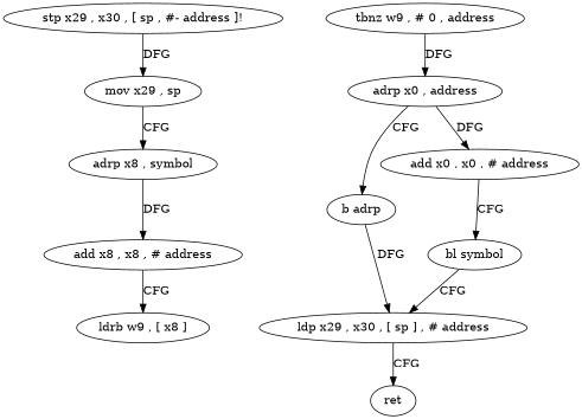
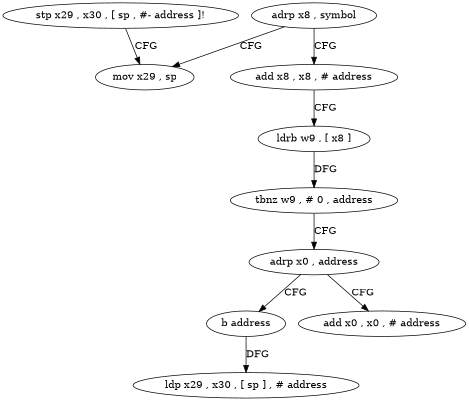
  digraph {
    n1 [label="stp x29 , x30 , [ sp , #- address ]!"]
    n2 [label="mov x29 , sp"]
    n3 [label="adrp x8 , symbol"]
    n4 [label="add x8 , x8 , # address"]
    n5 [label="ldrb w9 , [ x8 ]"]
    n6 [label="tbnz w9 , # 0 , address"]
    n7 [label="adrp x0 , address"]
-   n8 [label="b adrp"]
+   n8 [label="b address"]
    n9 [label="add x0 , x0 , # address"]
    n10 [label="ldp x29 , x30 , [ sp ] , # address"]
-   n11 [label="bl symbol"]
-   n12 [label=ret]
-   n1 -> n2 [label=DFG]
-   n2 -> n3 [label=CFG]
-   n3 -> n4 [label=DFG]
+   n1 -> n2 [label=CFG]
+   n3 -> n2 [label=CFG]
+   n3 -> n4 [label=CFG]
    n4 -> n5 [label=CFG]
-   n6 -> n7 [label=DFG]
+   n5 -> n6 [label=DFG]
+   n6 -> n7 [label=CFG]
    n7 -> n8 [label=CFG]
-   n7 -> n9 [label=DFG]
+   n7 -> n9 [label=CFG]
    n8 -> n10 [label=DFG]
-   n9 -> n11 [label=CFG]
-   n10 -> n12 [label=CFG]
-   n11 -> n10 [label=CFG]
  }
